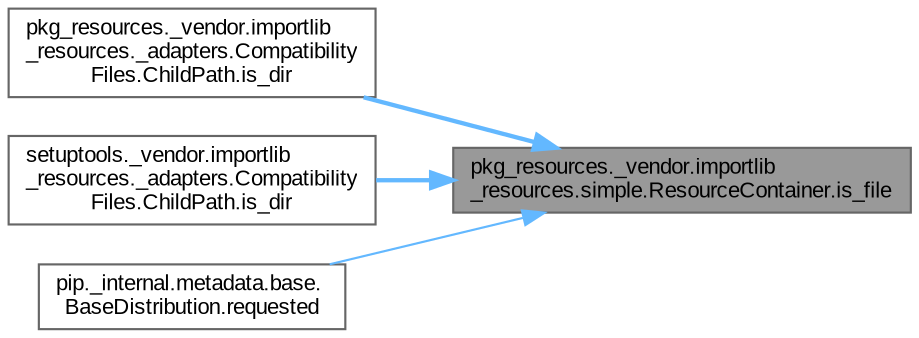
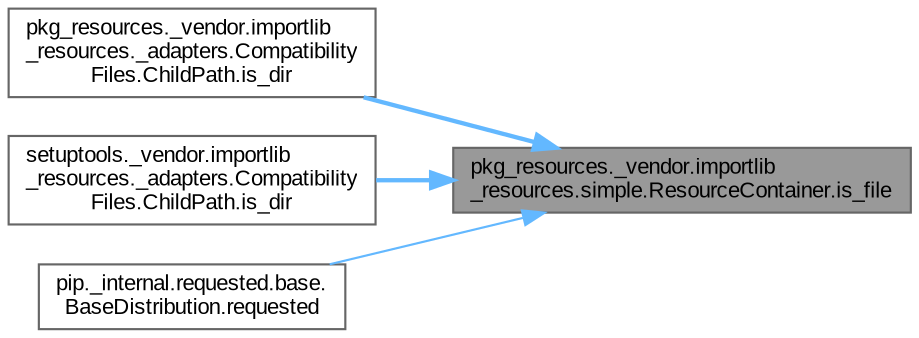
  digraph {
    rankdir=RL
    fontname="Liberation Sans"
    node [color=grey40 fillcolor=white fontname="Liberation Sans" fontsize=10 shape=box style=filled]
    edge [color=steelblue1 dir=back fontname="Liberation Sans" fontsize=10 labelfontname=Helvetica labelfontsize=10 style=bold]
    n1 [color=gray40 fillcolor=grey60 fontcolor=black height=0.2 label="pkg_resources._vendor.importlib\l_resources.simple.ResourceContainer.is_file" width=0.4]
    n2 [height=0.2 label="pkg_resources._vendor.importlib\l_resources._adapters.Compatibility\lFiles.ChildPath.is_dir" width=0.4]
    n3 [height=0.2 label="setuptools._vendor.importlib\l_resources._adapters.Compatibility\lFiles.ChildPath.is_dir" width=0.4]
-   n4 [height=0.2 label="pip._internal.metadata.base.\lBaseDistribution.requested" width=0.4]
+   n4 [height=0.2 label="pip._internal.requested.base.\lBaseDistribution.requested" width=0.4]
    n1 -> n2
    n1 -> n3
    n1 -> n4 [style=solid]
  }
